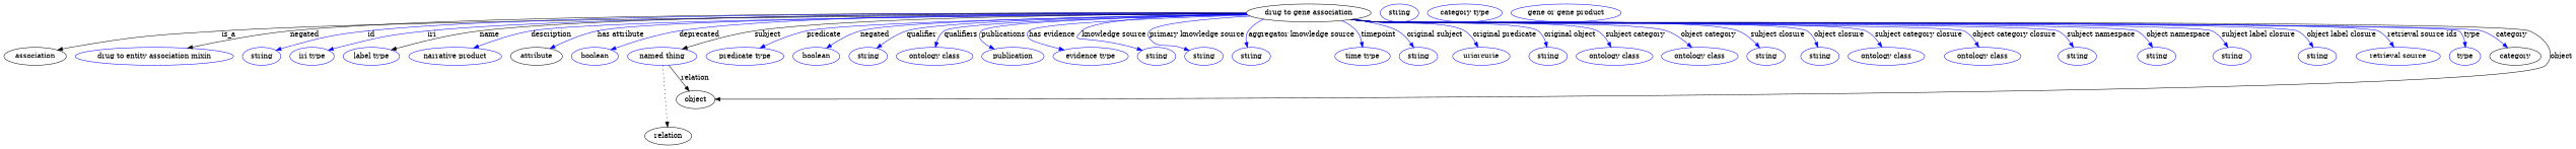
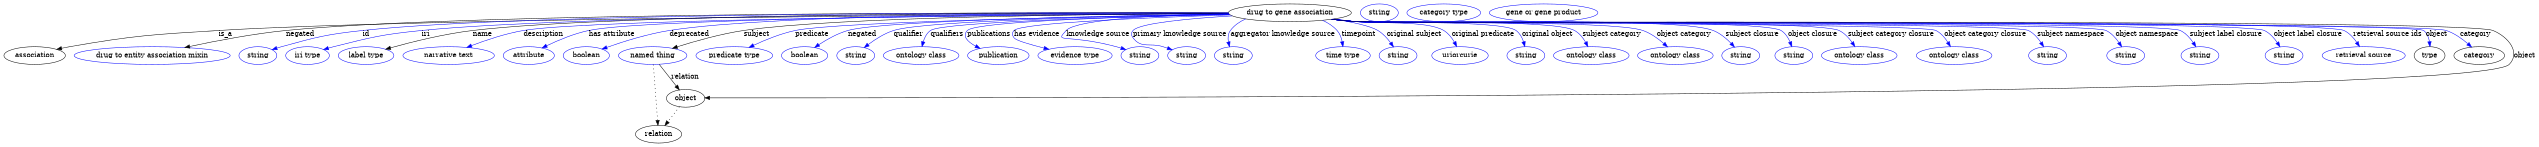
  digraph {
    node [color=blue]
    edge [color=blue style=solid]
    n1 [height=0.5 label="drug to gene association" width=3.4664 color=""]
    association [height=0.5 width=1.7332 color=""]
    "drug to entity association mixin" [height=0.5 width=4.4052]
    n4 [height=0.5 label=string width=1.0652]
    n5 [height=0.5 label="iri type" width=1.2277]
    n6 [height=0.5 label="label type" width=1.5707]
-   n7 [height=0.5 label="narrative product" width=2.0943]
-   n8 [color=black height=0.5 label=attribute width=1.4443]
+   n7 [height=0.5 label="narrative text" width=2.0943]
+   n8 [height=0.5 label=attribute width=1.4443]
    n9 [height=0.5 label=boolean width=1.2999]
    n10 [height=0.5 label="named thing" width=1.9318]
    n11 [height=0.5 label="predicate type" width=2.1665]
    n12 [height=0.5 label=boolean width=1.2999]
    n13 [height=0.5 label=string width=1.0652]
    n14 [height=0.5 label="ontology class" width=2.1304]
    n15 [height=0.5 label=publication width=1.7332]
    n16 [height=0.5 label="evidence type" width=2.0943]
    n17 [height=0.5 label=string width=1.0652]
    n18 [height=0.5 label=string width=1.0652]
    n19 [height=0.5 label=string width=1.0652]
    n20 [height=0.5 label="time type" width=1.5346]
    n21 [height=0.5 label=string width=1.0652]
    n22 [height=0.5 label=uriorcurie width=1.5887]
    n23 [height=0.5 label=string width=1.0652]
    n24 [height=0.5 label="ontology class" width=2.1304]
    n25 [height=0.5 label="ontology class" width=2.1304]
    n26 [height=0.5 label=string width=1.0652]
    n27 [height=0.5 label=string width=1.0652]
    n28 [height=0.5 label="ontology class" width=2.1304]
    n29 [height=0.5 label="ontology class" width=2.1304]
    n30 [height=0.5 label=string width=1.0652]
    n31 [height=0.5 label=string width=1.0652]
    n32 [height=0.5 label=string width=1.0652]
    n33 [height=0.5 label=string width=1.0652]
    n34 [height=0.5 label="retrieval source" width=2.347]
-   type [height=0.5 width=0.86659]
+   type [height=0.5 width=0.86659 color=""]
    category [height=0.5 width=1.4263 color=""]
    object [height=0.5 width=1.0832 color=""]
    relation [height=0.5 width=1.2999 color=""]
    n39 [height=0.5 label=string width=1.0652]
    n40 [height=0.5 label="category type" width=2.0762]
    n41 [height=0.5 label="gene or gene product" width=3.0692]
    n1 -> association [label=is_a color="" style=""]
    n1 -> "drug to entity association mixin" [label=negated color="" style=""]
    n1 -> n4 [label=id]
    n1 -> n5 [label=iri]
    n1 -> n6 [color=black label=name]
    n1 -> n7 [label=description]
    n1 -> n8 [label="has attribute"]
    n1 -> n9 [label=deprecated]
    n1 -> n10 [color=black label=subject]
    n1 -> n11 [label=predicate]
    n1 -> n12 [label=negated]
    n1 -> n13 [label=qualifier]
    n1 -> n14 [label=qualifiers]
    n1 -> n15 [label=publications]
    n1 -> n16 [label="has evidence"]
    n1 -> n17 [label="knowledge source"]
    n1 -> n18 [label="primary knowledge source"]
    n1 -> n19 [label="aggregator knowledge source"]
    n1 -> n20 [label=timepoint]
    n1 -> n21 [label="original subject"]
    n1 -> n22 [label="original predicate"]
    n1 -> n23 [label="original object"]
    n1 -> n24 [label="subject category"]
    n1 -> n25 [label="object category"]
    n1 -> n26 [label="subject closure"]
    n1 -> n27 [label="object closure"]
    n1 -> n28 [label="subject category closure"]
    n1 -> n29 [label="object category closure"]
    n1 -> n30 [label="subject namespace"]
    n1 -> n31 [label="object namespace"]
    n1 -> n32 [label="subject label closure"]
    n1 -> n33 [label="object label closure"]
    n1 -> n34 [label="retrieval source ids"]
-   n1 -> type [label=type]
+   n1 -> type [label=object]
    n1 -> category [label=category]
    n1 -> object [color=black label=object]
    n10 -> object [label=relation color="" style=""]
    n10 -> relation [style=dotted color=""]
+   object -> relation [style=dotted color=""]
  }
